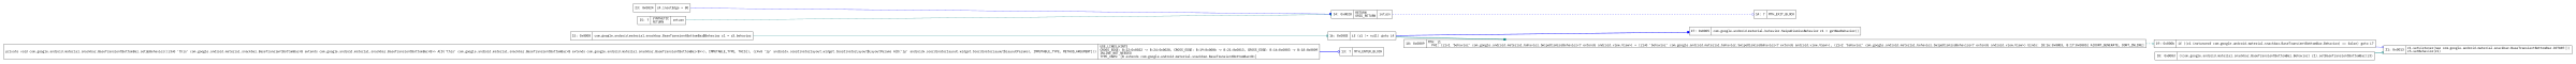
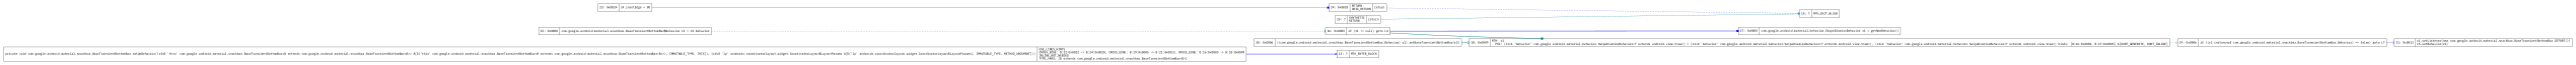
  digraph {
    fontname="IBM Plex Mono"
    rankdir=LR
    node [fontname="IBM Plex Mono" shape=record]
    edge [arrowhead=odot color=teal fontname="IBM Plex Mono" style=bold]
    n1 [label="{13\:\ ?|MTH_ENTER_BLOCK\l}"]
    n2 [label="{15\:\ 0x0000|com.google.android.material.snackbar.BaseTransientBottomBar$Behavior r1 = r3.behavior\l}"]
    n3 [label="{16\:\ 0x0003|if (r1 != null) goto L4\l}"]
    n4 [label="{17\:\ 0x0005|com.google.android.material.behavior.SwipeDismissBehavior r1 = getNewBehavior()\l}"]
    n5 [label="{18\:\ 0x0009|MTH: r1 \l  PHI: (r1v1 'behavior' com.google.android.material.behavior.SwipeDismissBehavior\<? extends android.view.View\>) = (r1v0 'behavior' com.google.android.material.behavior.SwipeDismissBehavior\<? extends android.view.View\>), (r1v2 'behavior' com.google.android.material.behavior.SwipeDismissBehavior\<? extends android.view.View\>) binds: [B:16:0x0003, B:17:0x0005] A[DONT_GENERATE, DONT_INLINE]\l}"]
    n6 [label="{19\:\ 0x000b|if ((r1 instanceof com.google.android.material.snackbar.BaseTransientBottomBar.Behavior) == false) goto L7\l}"]
    n7 [label="{21\:\ 0x0013|r1.setListener(new com.google.android.material.snackbar.BaseTransientBottomBar.C07887())\lr5.setBehavior(r1)\l}"]
    n8 [label="{20\:\ 0x000d|((com.google.android.material.snackbar.BaseTransientBottomBar.Behavior) r1).setBaseTransientBottomBar(r3)\l}"]
    n9 [label="{23\:\ 0x0024|r4.insetEdge = 80\l}"]
    n10 [label="{24\:\ 0x0028|RETURN\lORIG_RETURN\l|return\l}"]
    n11 [label="{25\:\ ?|SYNTHETIC\lRETURN\l|return\l}"]
    n12 [label="{14\:\ ?|MTH_EXIT_BLOCK\l}"]
    n13 [label="{private void com.google.android.material.snackbar.BaseTransientBottomBar.setUpBehavior((r3v0 'this' com.google.android.material.snackbar.BaseTransientBottomBar\<B extends com.google.android.material.snackbar.BaseTransientBottomBar\<B\>\> A[D('this' com.google.android.material.snackbar.BaseTransientBottomBar\<B extends com.google.android.material.snackbar.BaseTransientBottomBar\<B\>\>), IMMUTABLE_TYPE, THIS]), (r4v0 'lp' androidx.coordinatorlayout.widget.CoordinatorLayout$LayoutParams A[D('lp' androidx.coordinatorlayout.widget.CoordinatorLayout$LayoutParams), IMMUTABLE_TYPE, METHOD_ARGUMENT]))  | USE_LINES_HINTS\lCROSS_EDGE: B:22:0x0022 \-\> B:24:0x0028, CROSS_EDGE: B:19:0x000b \-\> B:21:0x0013, CROSS_EDGE: B:16:0x0003 \-\> B:18:0x0009\lINLINE_NOT_NEEDED\lTYPE_VARS: [B extends com.google.android.material.snackbar.BaseTransientBottomBar\<B\>]\l}"]
-   n2 -> n3 [arrowhead=tee style=solid]
+   n2 -> n3 [arrowhead=tee style=dashed]
    n3 -> n4 [arrowhead=box color=blue]
    n3 -> n5 [arrowhead=box]
    n5 -> n6 [style=dashed]
    n6 -> n7 [color=blue style=solid]
-   n8 -> n7
+   n8 -> n5
    n9 -> n10 [arrowhead=box color=blue style=solid]
    n10 -> n12 [color=blue style=dashed]
-   n11 -> n10 [arrowhead=tee style=solid]
+   n11 -> n12 [arrowhead=tee style=solid]
    n13 -> n1 [color=blue]
  }
